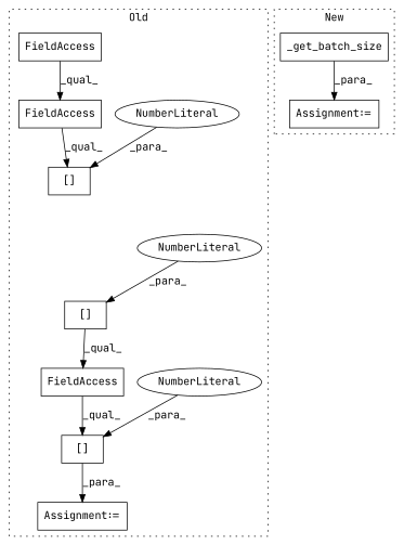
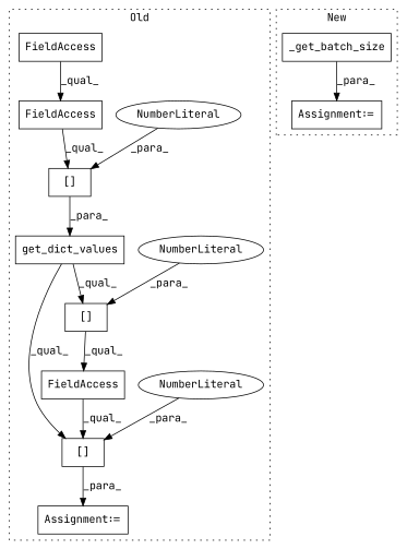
  digraph {
    fontname="JetBrains Mono"
    node [a=2 l=1 s=4631 shape=box fontname="JetBrains Mono"]
    edge [fontname="JetBrains Mono"]
    n1 [l="40,1" label="[]" s="4613,4654"]
    n2 [a=34 label=NumberLiteral s=4653 shape=ellipse]
    n3 [a=22 l=48 label=FieldAccess s=4613]
    n4 [l="49,1" label="[]" s="4613,4663"]
    n5 [a=34 label=NumberLiteral s=4662 shape=ellipse]
    n6 [a=7 label="Assignment:=" s=4612]
+   n7 [a=32 l="16,1" label=get_dict_values s="4613,4651"]
    n8 [l="18,1" label="[]" s="4631,4650"]
    n9 [a=34 label=NumberLiteral s=4649 shape=ellipse]
    n10 [a=22 l=17 label=FieldAccess]
    n11 [a=22 l=7 label=FieldAccess]
    n12 [a=32 l="16,1" label=_get_batch_size s="4722,4739"]
    n13 [a=7 label="Assignment:=" s=4716]
    subgraph cluster_1 {
      label=Old
      style=dotted
      n1
      n2
      n3
      n4
      n5
      n6
+     n7
      n8
      n9
      n10
      n11
    }
    subgraph cluster_2 {
      label=New
      style=dotted
      n12
      n13
    }
    n1 -> n3 [label=_qual_]
    n2 -> n1 [label=_para_]
    n3 -> n4 [label=_qual_]
    n4 -> n6 [label=_para_]
    n5 -> n4 [label=_para_]
+   n7 -> n1 [label=_qual_]
+   n7 -> n4 [label=_qual_]
+   n8 -> n7 [label=_para_]
    n9 -> n8 [label=_para_]
    n10 -> n8 [label=_qual_]
    n11 -> n10 [label=_qual_]
    n12 -> n13 [label=_para_]
  }
